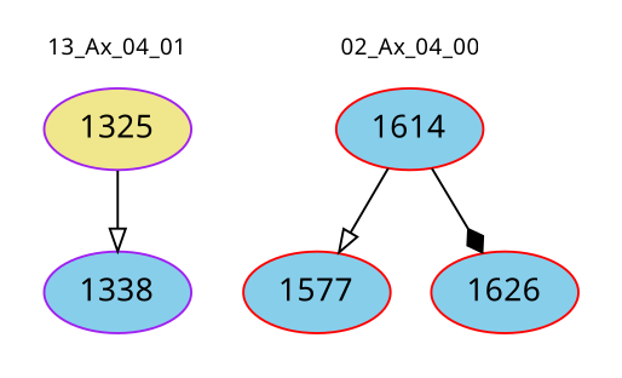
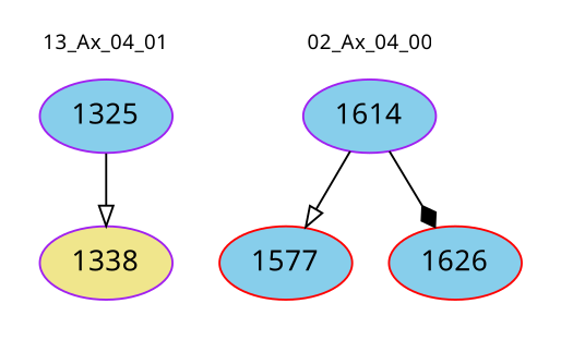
  digraph {
    fontname="Noto Sans"
    node [color=purple fillcolor=skyblue fontname="Noto Sans" style=filled]
    edge [arrowhead=onormal color=black fontname="Noto Sans"]
-   n1 [fillcolor=khaki label=1325]
-   n2 [label=1338]
-   n3 [color=red label=1614]
+   n1 [label=1325]
+   n2 [fillcolor=khaki label=1338]
+   n3 [label=1614]
    n4 [color=red label=1577]
    n5 [color=red label=1626]
    subgraph cluster_1 {
      color=white
      fontsize=10
      label="13_Ax_04_01"
      n1
      n2
    }
    subgraph cluster_2 {
      color=white
      fontsize=10
      label="02_Ax_04_00"
      n3
      n4
      n5
    }
    n1 -> n2
    n3 -> n4
    n3 -> n5 [arrowhead=diamond]
  }
